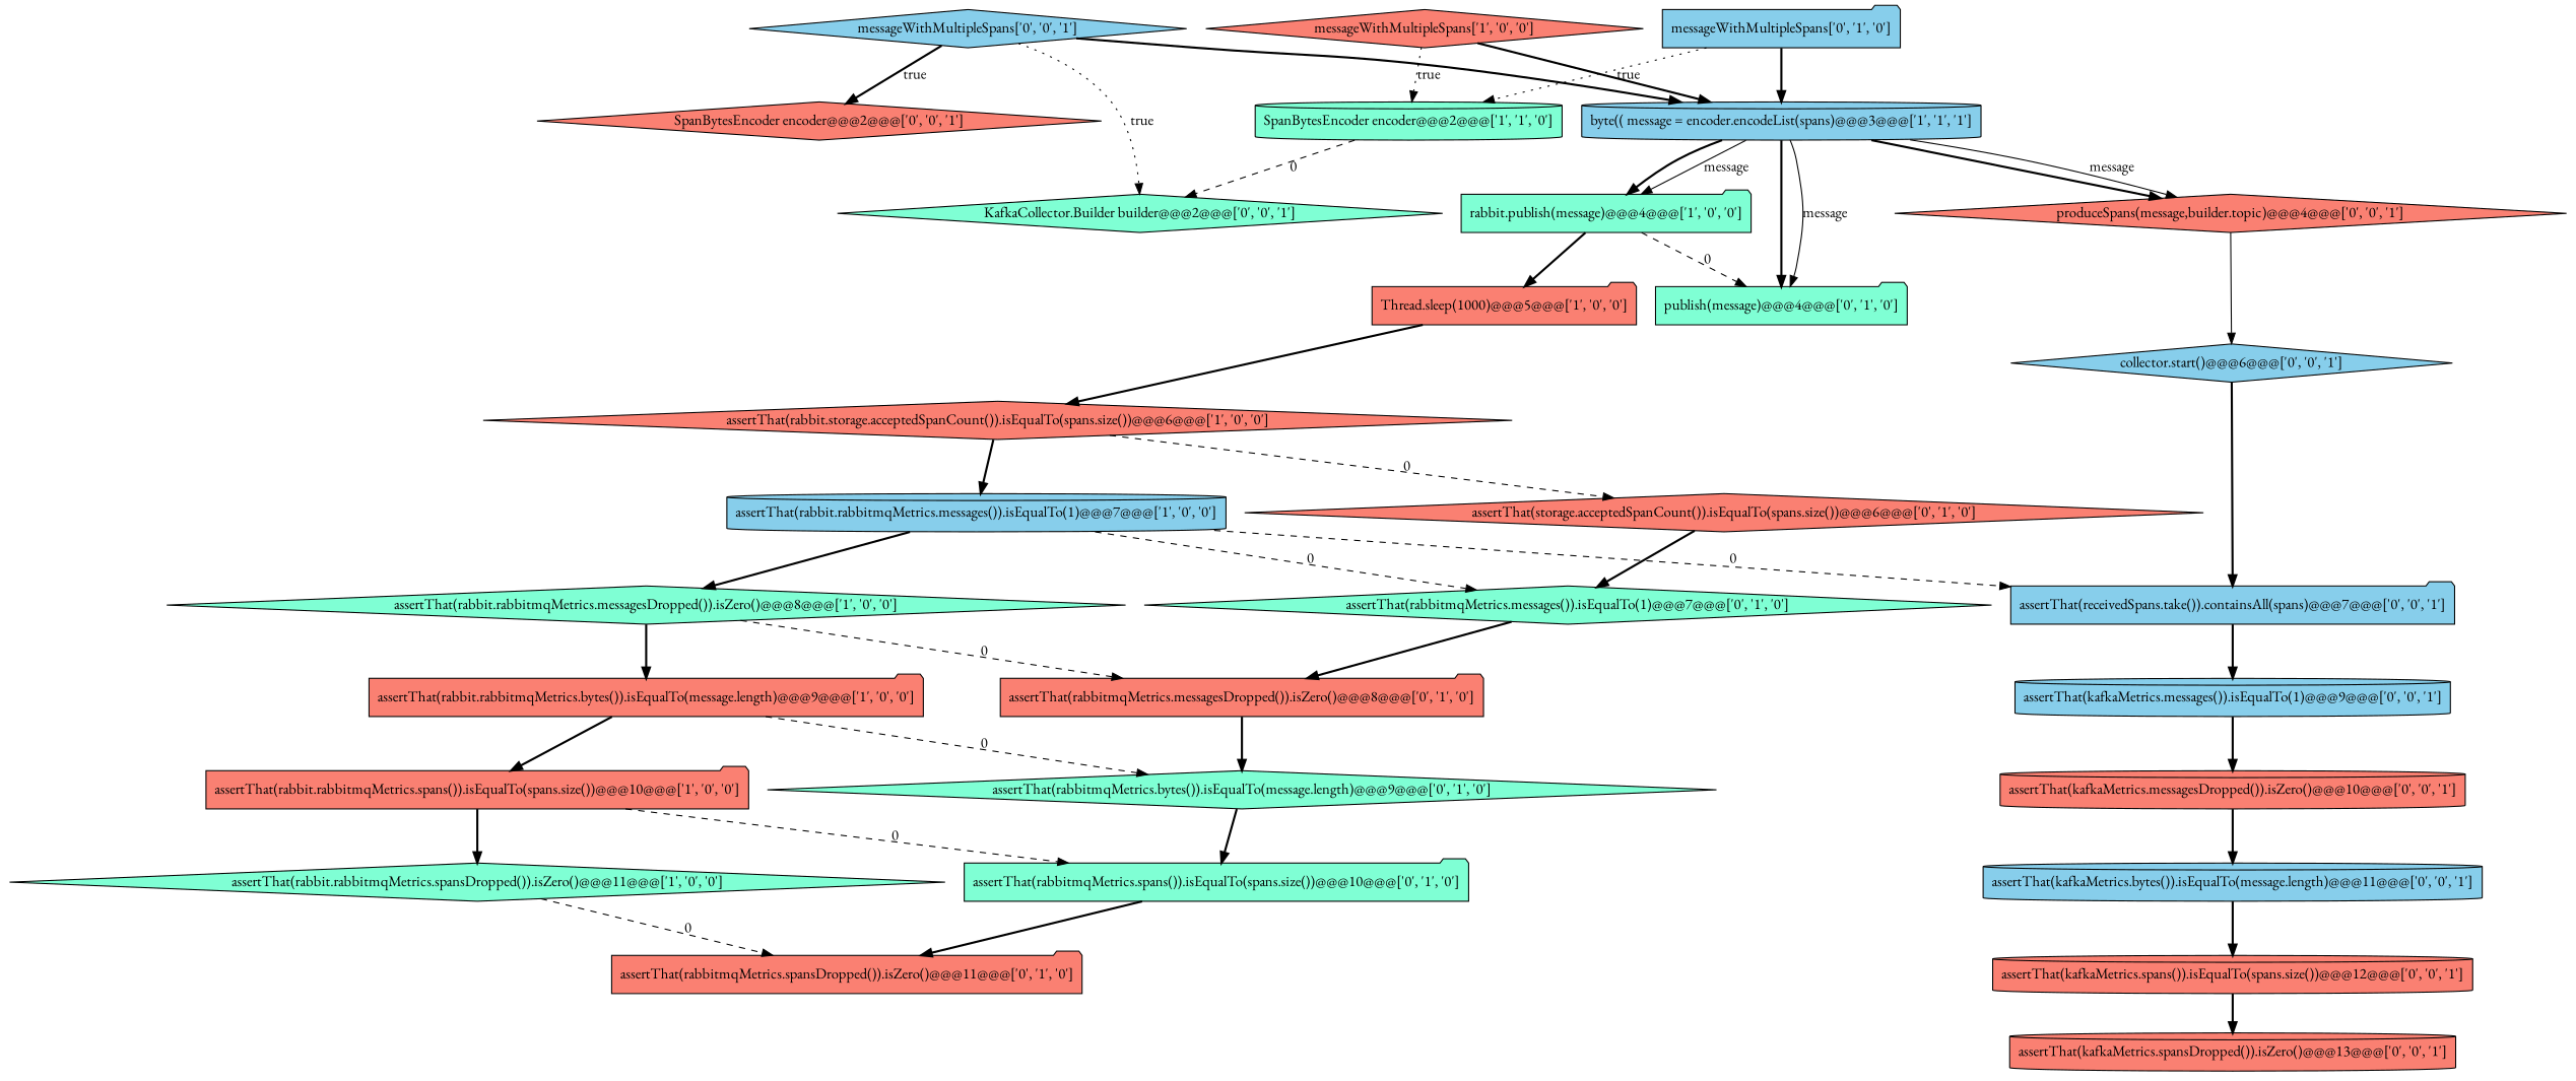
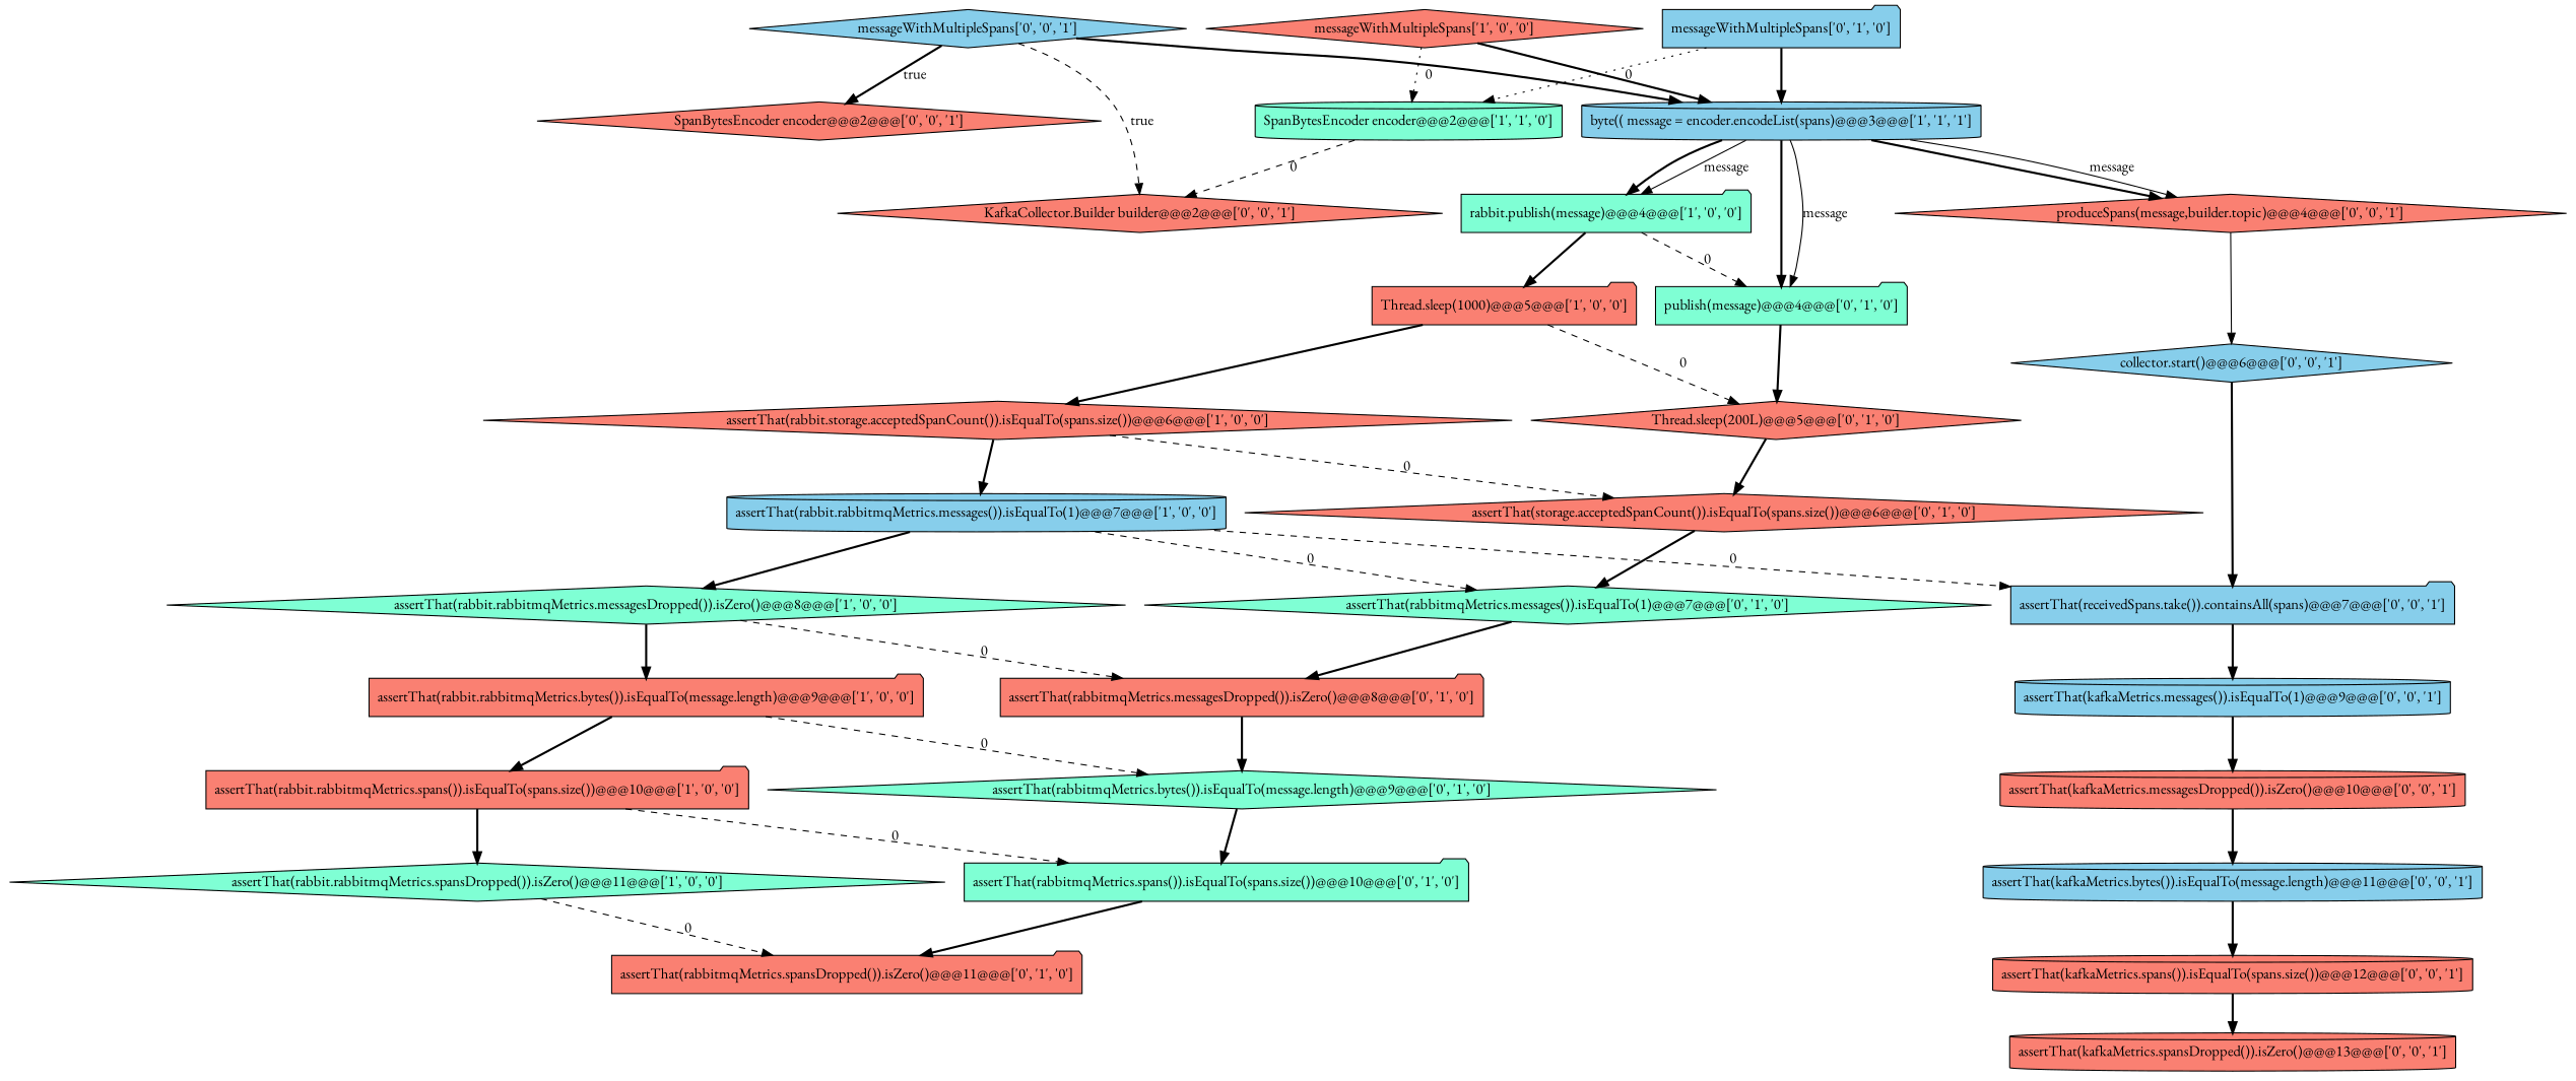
  digraph {
    fontname="EB Garamond"
    node [fillcolor=salmon fontname="EB Garamond" shape=diamond style=filled]
    edge [fontname="EB Garamond" style=bold]
    n1 [label="assertThat(rabbit.rabbitmqMetrics.bytes()).isEqualTo(message.length)@@@9@@@['1', '0', '0']" shape=folder]
    n2 [label="assertThat(rabbit.rabbitmqMetrics.spans()).isEqualTo(spans.size())@@@10@@@['1', '0', '0']" shape=folder]
    n3 [fillcolor=aquamarine label="assertThat(rabbitmqMetrics.bytes()).isEqualTo(message.length)@@@9@@@['0', '1', '0']"]
    n4 [fillcolor=aquamarine label="assertThat(rabbit.rabbitmqMetrics.spansDropped()).isZero()@@@11@@@['1', '0', '0']"]
    n5 [fillcolor=aquamarine label="assertThat(rabbitmqMetrics.spans()).isEqualTo(spans.size())@@@10@@@['0', '1', '0']" shape=folder]
    n6 [label="assertThat(rabbitmqMetrics.spansDropped()).isZero()@@@11@@@['0', '1', '0']" shape=folder]
    n7 [label="produceSpans(message,builder.topic)@@@4@@@['0', '0', '1']"]
    n8 [fillcolor=skyblue label="collector.start()@@@6@@@['0', '0', '1']"]
    n9 [fillcolor=skyblue label="assertThat(receivedSpans.take()).containsAll(spans)@@@7@@@['0', '0', '1']" shape=folder]
    n10 [fillcolor=skyblue label="messageWithMultipleSpans['0', '0', '1']"]
-   n11 [fillcolor=aquamarine label="KafkaCollector.Builder builder@@@2@@@['0', '0', '1']"]
+   n11 [label="KafkaCollector.Builder builder@@@2@@@['0', '0', '1']"]
    n12 [fillcolor=skyblue label="byte(( message = encoder.encodeList(spans)@@@3@@@['1', '1', '1']" shape=cylinder]
    n13 [label="SpanBytesEncoder encoder@@@2@@@['0', '0', '1']"]
    n14 [fillcolor=aquamarine label="rabbit.publish(message)@@@4@@@['1', '0', '0']" shape=folder]
    n15 [fillcolor=aquamarine label="publish(message)@@@4@@@['0', '1', '0']" shape=folder]
    n16 [fillcolor=skyblue label="assertThat(kafkaMetrics.messages()).isEqualTo(1)@@@9@@@['0', '0', '1']" shape=cylinder]
+   n17 [label="Thread.sleep(200L)@@@5@@@['0', '1', '0']"]
    n18 [label="assertThat(storage.acceptedSpanCount()).isEqualTo(spans.size())@@@6@@@['0', '1', '0']"]
    n19 [fillcolor=aquamarine label="assertThat(rabbitmqMetrics.messages()).isEqualTo(1)@@@7@@@['0', '1', '0']"]
    n20 [fillcolor=skyblue label="assertThat(rabbit.rabbitmqMetrics.messages()).isEqualTo(1)@@@7@@@['1', '0', '0']" shape=cylinder]
    n21 [fillcolor=aquamarine label="assertThat(rabbit.rabbitmqMetrics.messagesDropped()).isZero()@@@8@@@['1', '0', '0']"]
    n22 [label="assertThat(rabbitmqMetrics.messagesDropped()).isZero()@@@8@@@['0', '1', '0']" shape=folder]
    n23 [label="Thread.sleep(1000)@@@5@@@['1', '0', '0']" shape=folder]
    n24 [label="assertThat(rabbit.storage.acceptedSpanCount()).isEqualTo(spans.size())@@@6@@@['1', '0', '0']"]
    n25 [label="assertThat(kafkaMetrics.messagesDropped()).isZero()@@@10@@@['0', '0', '1']" shape=cylinder]
    n26 [fillcolor=skyblue label="assertThat(kafkaMetrics.bytes()).isEqualTo(message.length)@@@11@@@['0', '0', '1']" shape=cylinder]
    n27 [label="messageWithMultipleSpans['1', '0', '0']"]
    n28 [fillcolor=aquamarine label="SpanBytesEncoder encoder@@@2@@@['1', '1', '0']" shape=cylinder]
    n29 [fillcolor=skyblue label="messageWithMultipleSpans['0', '1', '0']" shape=folder]
    n30 [label="assertThat(kafkaMetrics.spans()).isEqualTo(spans.size())@@@12@@@['0', '0', '1']" shape=cylinder]
    n31 [label="assertThat(kafkaMetrics.spansDropped()).isZero()@@@13@@@['0', '0', '1']" shape=cylinder]
    n1 -> n2
    n1 -> n3 [label=0 style=dashed]
    n2 -> n4
    n2 -> n5 [label=0 style=dashed]
    n3 -> n5
    n4 -> n6 [label=0 style=dashed]
    n5 -> n6
    n7 -> n8 [style=solid]
    n8 -> n9
    n9 -> n16
-   n10 -> n11 [label=true style=dotted]
+   n10 -> n11 [label=true style=dashed]
    n10 -> n12
    n10 -> n13 [label=true]
    n12 -> n7
    n12 -> n7 [label=message style=solid]
    n12 -> n14 [label=message style=solid]
    n12 -> n14
    n12 -> n15 [label=message style=solid]
    n12 -> n15
    n14 -> n15 [label=0 style=dashed]
    n14 -> n23
+   n15 -> n17
    n16 -> n25
+   n17 -> n18
    n18 -> n19
    n19 -> n22
    n20 -> n9 [label=0 style=dashed]
    n20 -> n19 [label=0 style=dashed]
    n20 -> n21
    n21 -> n1
    n21 -> n22 [label=0 style=dashed]
    n22 -> n3
+   n23 -> n17 [label=0 style=dashed]
    n23 -> n24
    n24 -> n18 [label=0 style=dashed]
    n24 -> n20
    n25 -> n26
    n26 -> n30
    n27 -> n12
-   n27 -> n28 [label=true style=dotted]
+   n27 -> n28 [label=0 style=dotted]
    n28 -> n11 [label=0 style=dashed]
    n29 -> n12
-   n29 -> n28 [label=true style=dotted]
+   n29 -> n28 [label=0 style=dotted]
    n30 -> n31
  }
